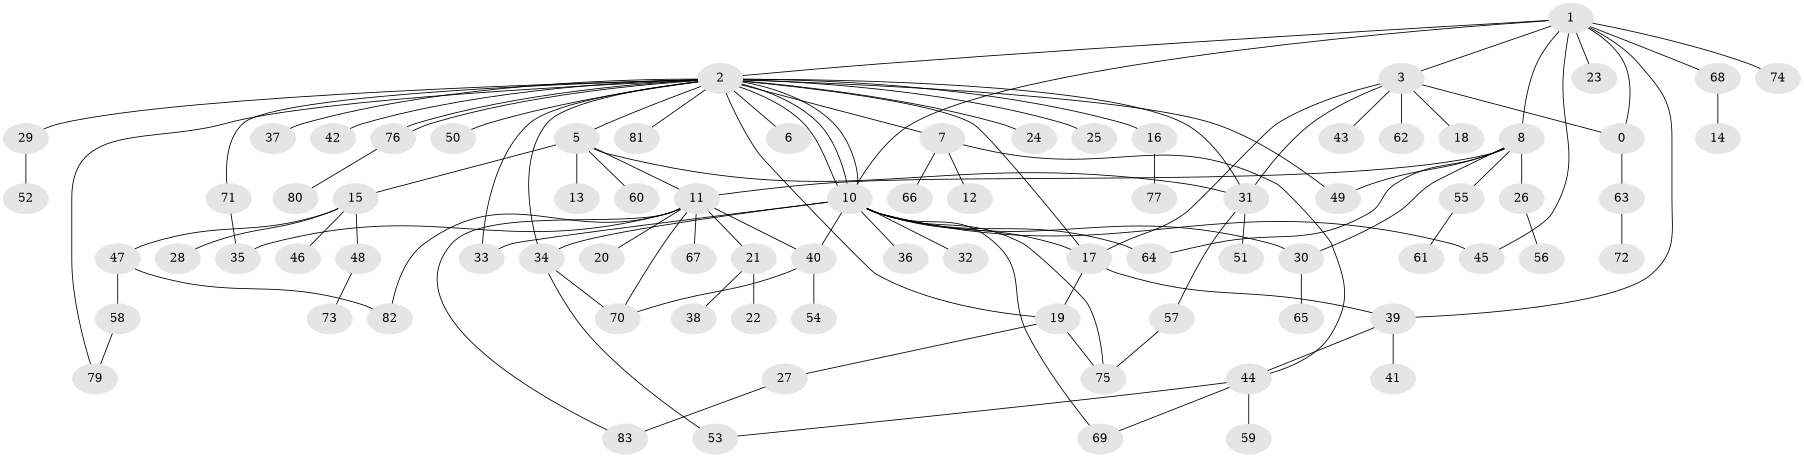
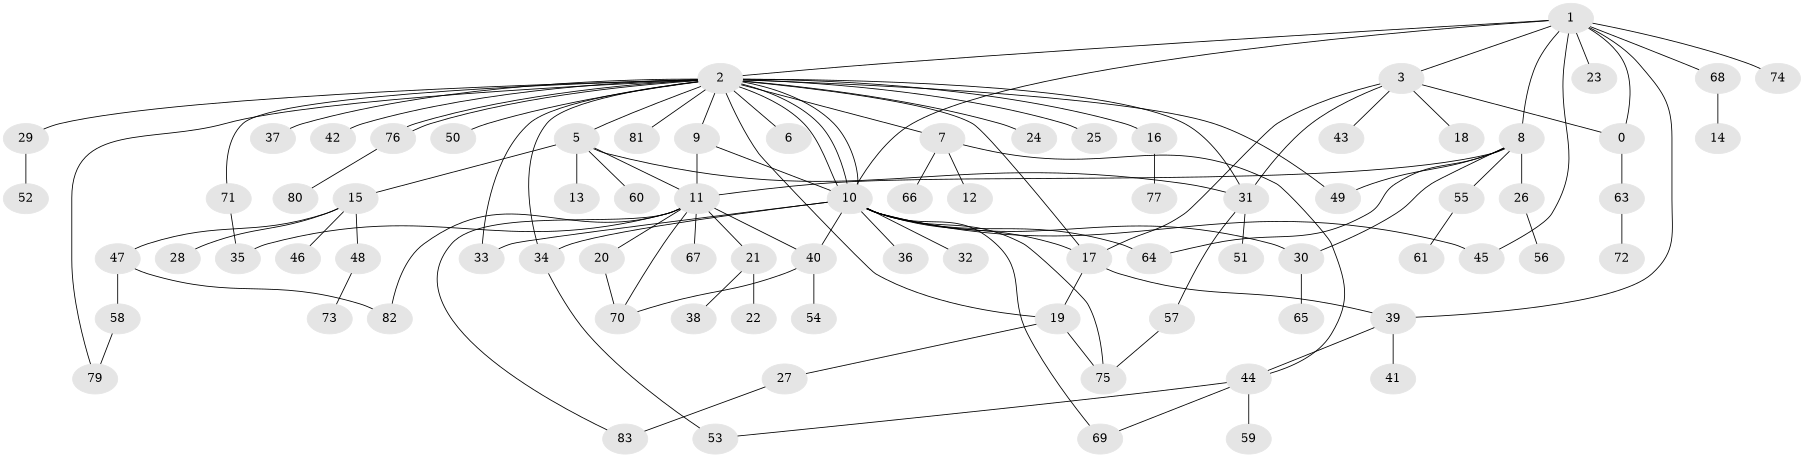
  graph {
    node [color=gray90 style=filled]
    1
    2
    3
    n4 [label=0]
    8
    10
    23
    39
    45
    68
    74
    5
    6
    7
+   9
    16
    17
    19
    24
    25
    29
    31
    33
    34
    37
    42
    49
    50
    71
    76
    79
    81
    18
    43
-   62
    63
    11
    26
    30
    55
    64
    32
    36
    40
    69
    75
    44
    41
    14
    13
    15
    60
    12
    66
    77
    27
    52
    51
    57
    70
    53
    35
    80
    72
    20
    21
    67
    82
    83
    28
    46
    47
    48
    59
    56
    65
    61
    54
    22
    38
    58
    73
    1 -- 2
    1 -- 3
    1 -- n4
    1 -- 8
    1 -- 10
    1 -- 23
    1 -- 39
    1 -- 45
    1 -- 68
    1 -- 74
    2 -- 10
    2 -- 10
    2 -- 10
    2 -- 5
    2 -- 6
    2 -- 7
+   2 -- 9
    2 -- 16
    2 -- 17
    2 -- 19
    2 -- 24
    2 -- 25
    2 -- 29
    2 -- 31
    2 -- 33
    2 -- 34
    2 -- 37
    2 -- 42
    2 -- 49
    2 -- 50
    2 -- 71
    2 -- 76
    2 -- 76
    2 -- 79
    2 -- 81
    3 -- n4
    3 -- 17
    3 -- 31
    3 -- 18
    3 -- 43
-   3 -- 62
    n4 -- 63
    8 -- 49
    8 -- 11
    8 -- 26
    8 -- 30
    8 -- 55
    8 -- 64
    10 -- 45
    10 -- 17
    10 -- 33
    10 -- 34
    10 -- 30
    10 -- 64
    10 -- 32
    10 -- 36
    10 -- 40
    10 -- 69
    10 -- 75
    39 -- 44
    39 -- 41
    68 -- 14
    5 -- 31
    5 -- 11
    5 -- 13
    5 -- 15
    5 -- 60
    7 -- 44
    7 -- 12
    7 -- 66
+   9 -- 10
+   9 -- 11
    16 -- 77
    17 -- 39
    17 -- 19
    19 -- 75
    19 -- 27
    29 -- 52
    31 -- 51
    31 -- 57
-   34 -- 70
+   20 -- 70
    34 -- 53
    71 -- 35
    76 -- 80
    63 -- 72
    11 -- 40
    11 -- 70
    11 -- 35
    11 -- 20
    11 -- 21
    11 -- 67
    11 -- 82
    11 -- 83
    26 -- 56
    30 -- 65
    55 -- 61
    40 -- 70
    40 -- 54
    44 -- 69
    44 -- 53
    44 -- 59
    15 -- 28
    15 -- 46
    15 -- 47
    15 -- 48
    27 -- 83
    57 -- 75
    21 -- 22
    21 -- 38
    47 -- 82
    47 -- 58
    48 -- 73
    58 -- 79
  }
